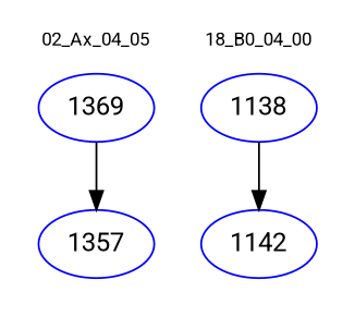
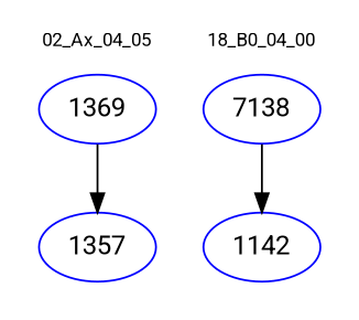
  digraph {
    fontname=Roboto
    node [color=blue fontname=Roboto]
    edge [color=black fontname=Roboto]
    n1 [label=1369]
    n2 [label=1357]
-   n3 [label=1138]
+   n3 [label=7138]
    n4 [label=1142]
    subgraph cluster_1 {
      color=white
      fontsize=10
      label="02_Ax_04_05"
      n1
      n2
    }
    subgraph cluster_2 {
      color=white
      fontsize=10
      label="18_B0_04_00"
      n3
      n4
    }
    n1 -> n2
    n3 -> n4
  }
